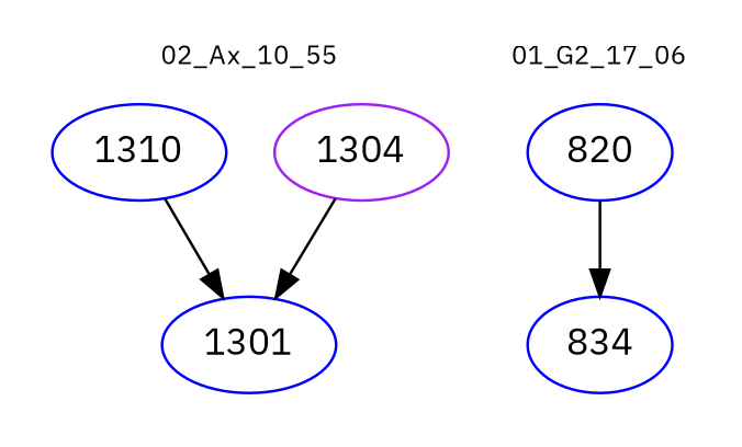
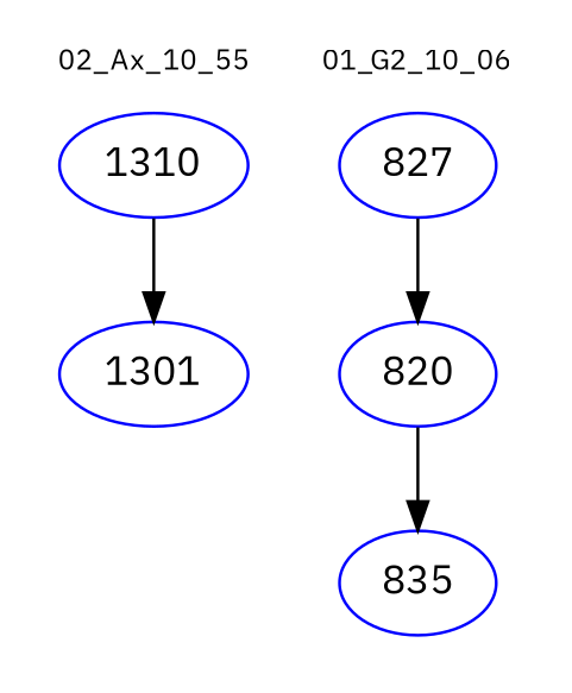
  digraph {
    fontname="IBM Plex Sans"
    node [color=blue fontname="IBM Plex Sans"]
    edge [color=black fontname="IBM Plex Sans"]
-   n1 [color=purple label=1304]
    n2 [label=1301]
    n3 [label=1310]
+   n4 [label=827]
    n5 [label=820]
-   n6 [label=834]
+   n6 [label=835]
    subgraph cluster_1 {
      color=white
      fontsize=10
      label="02_Ax_10_55"
-     n1
      n2
      n3
    }
    subgraph cluster_2 {
      color=white
      fontsize=10
-     label="01_G2_17_06"
+     label="01_G2_10_06"
+     n4
      n5
      n6
    }
-   n1 -> n2
    n3 -> n2
+   n4 -> n5
    n5 -> n6
  }
